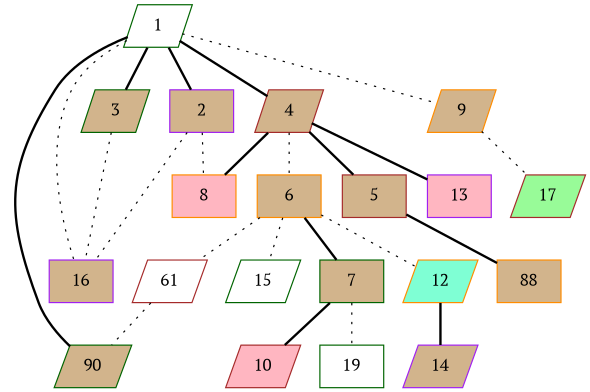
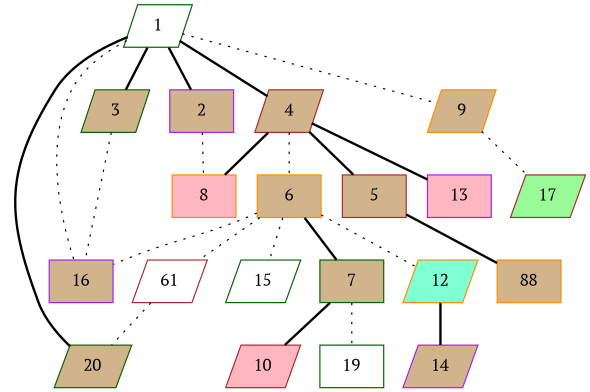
  graph {
    fontname="PT Serif"
    node [color=darkgreen fillcolor=tan fontname="PT Serif" shape=parallelogram style=filled]
    edge [fontname="PT Serif" style=dotted]
    1 [fillcolor=white]
    2 [color=purple shape=box]
    3
    4 [color=brown]
    9 [color=darkorange]
    16 [color=purple shape=box]
-   20 [label=90]
+   20
    8 [color=darkorange fillcolor=lightpink shape=box]
    5 [color=brown shape=box]
    6 [color=darkorange shape=box]
    13 [color=purple fillcolor=lightpink shape=box]
    17 [color=brown fillcolor=palegreen]
    n13 [color=darkorange label=88 shape=box]
    7 [shape=box]
    n15 [color=brown fillcolor=white label=61]
    12 [color=darkorange fillcolor=aquamarine]
    15 [fillcolor=white]
    10 [color=brown fillcolor=lightpink]
    19 [fillcolor=white shape=box]
    14 [color=purple]
    1 -- 2 [style=bold]
    1 -- 3 [style=bold]
    1 -- 4 [style=bold]
    1 -- 9
    1 -- 16
    1 -- 20 [style=bold]
-   2 -- 16
+   6 -- 16
    2 -- 8
    3 -- 16
    4 -- 8 [style=bold]
    4 -- 5 [style=bold]
    4 -- 6
    4 -- 13 [style=bold]
    9 -- 17
    5 -- n13 [style=bold]
    6 -- 7 [style=bold]
    6 -- n15
    6 -- 12
    6 -- 15
    7 -- 10 [style=bold]
    7 -- 19
    n15 -- 20
    12 -- 14 [style=bold]
  }
